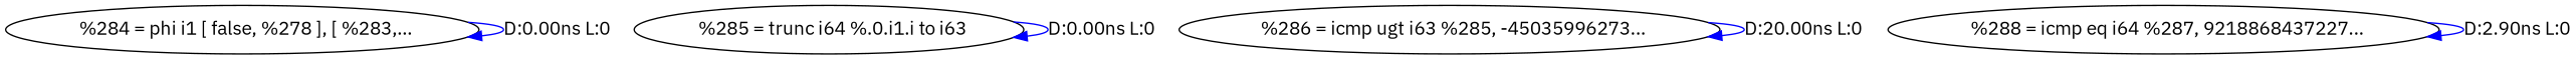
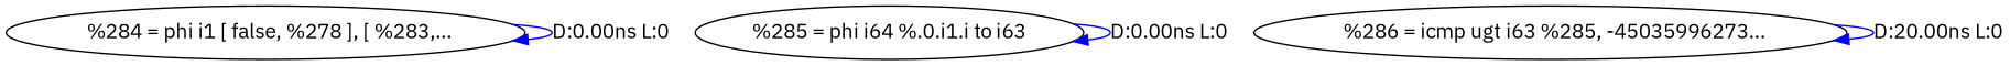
  digraph {
    fontname="IBM Plex Sans"
    node [fontname="IBM Plex Sans"]
    edge [color=blue fontname="IBM Plex Sans"]
    n1 [label="  %284 = phi i1 [ false, %278 ], [ %283,..."]
-   n2 [label="  %285 = trunc i64 %.0.i1.i to i63"]
+   n2 [label="%285 = phi i64 %.0.i1.i to i63"]
    n3 [label="  %286 = icmp ugt i63 %285, -45035996273..."]
-   n4 [label="  %288 = icmp eq i64 %287, 9218868437227..."]
    n1 -> n1 [label="D:0.00ns L:0"]
    n2 -> n2 [label="D:0.00ns L:0"]
    n3 -> n3 [label="D:20.00ns L:0"]
-   n4 -> n4 [label="D:2.90ns L:0"]
  }
